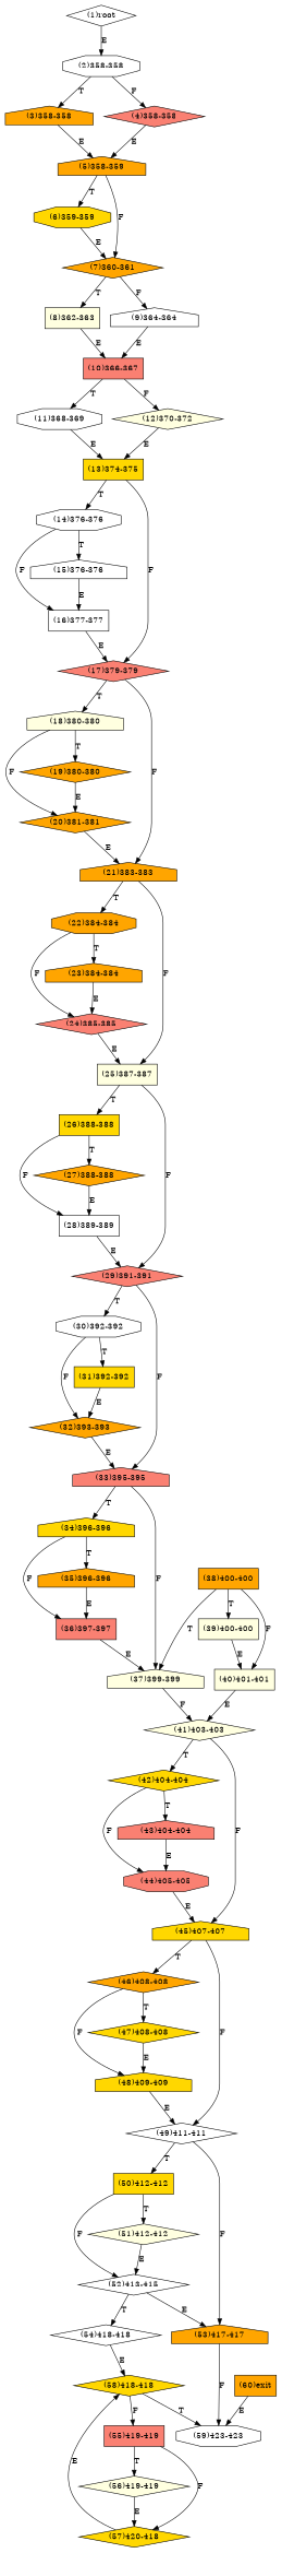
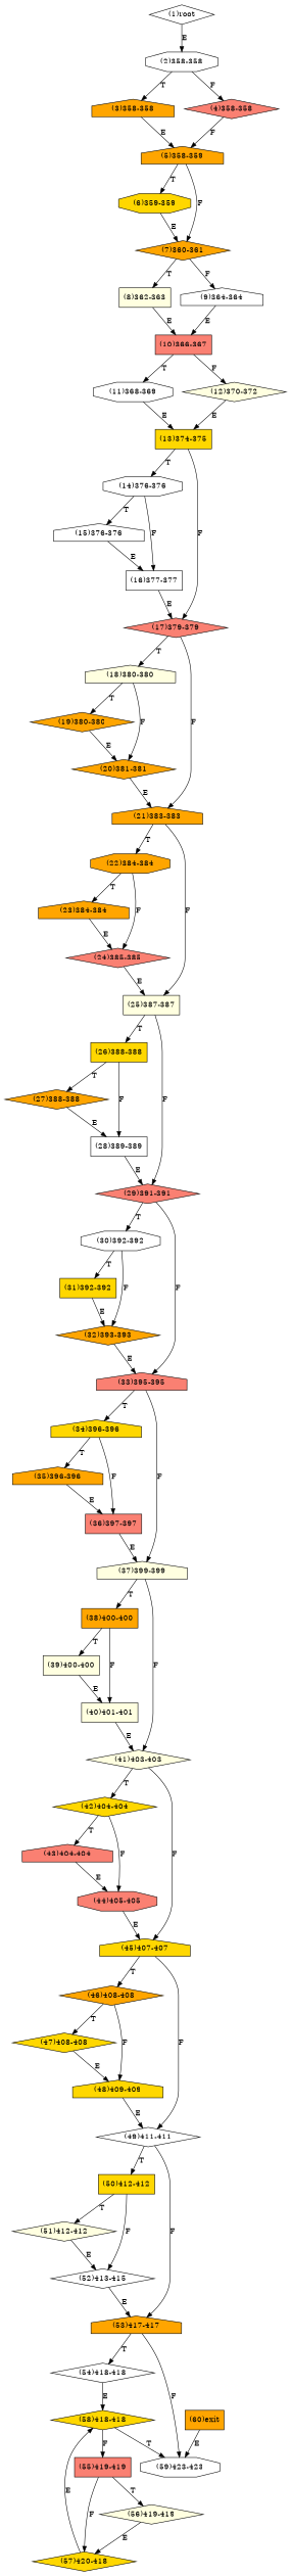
  digraph {
    node [fillcolor=orange shape=diamond style=filled]
    n1 [fillcolor=white label="(1)root"]
    n2 [fillcolor=white label="(2)358-358" shape=octagon]
    n3 [label="(3)358-358" shape=house]
    n4 [fillcolor=salmon label="(4)358-358"]
    n5 [label="(5)358-359" shape=house]
    n6 [fillcolor=gold label="(6)359-359" shape=octagon]
    n7 [label="(7)360-361"]
    n8 [fillcolor=lightyellow label="(8)362-363" shape=box]
    n9 [fillcolor=white label="(9)364-364" shape=house]
    n10 [fillcolor=salmon label="(10)366-367" shape=box]
    n11 [fillcolor=white label="(11)368-369" shape=octagon]
    n12 [fillcolor=lightyellow label="(12)370-372"]
    n13 [fillcolor=gold label="(13)374-375" shape=box]
    n14 [fillcolor=white label="(14)376-376" shape=octagon]
    n15 [fillcolor=salmon label="(17)379-379"]
    n16 [fillcolor=white label="(15)376-376" shape=house]
    n17 [fillcolor=white label="(16)377-377" shape=box]
    n18 [fillcolor=lightyellow label="(18)380-380" shape=house]
    n19 [label="(21)383-383" shape=house]
    n20 [label="(19)380-380"]
    n21 [label="(20)381-381"]
    n22 [label="(22)384-384" shape=octagon]
    n23 [fillcolor=lightyellow label="(25)387-387" shape=box]
    n24 [label="(23)384-384" shape=house]
    n25 [fillcolor=salmon label="(24)385-385"]
    n26 [fillcolor=gold label="(26)388-388" shape=box]
    n27 [fillcolor=salmon label="(29)391-391"]
    n28 [label="(27)388-388"]
    n29 [fillcolor=white label="(28)389-389" shape=box]
    n30 [fillcolor=white label="(30)392-392" shape=octagon]
    n31 [fillcolor=salmon label="(33)395-395" shape=house]
    n32 [fillcolor=gold label="(31)392-392" shape=box]
    n33 [label="(32)393-393"]
    n34 [fillcolor=gold label="(34)396-396" shape=house]
    n35 [fillcolor=lightyellow label="(37)399-399" shape=house]
    n36 [label="(35)396-396" shape=house]
    n37 [fillcolor=salmon label="(36)397-397" shape=box]
    n38 [label="(38)400-400" shape=box]
    n39 [fillcolor=lightyellow label="(41)403-403"]
    n40 [fillcolor=lightyellow label="(39)400-400" shape=box]
    n41 [fillcolor=lightyellow label="(40)401-401" shape=box]
    n42 [fillcolor=gold label="(42)404-404"]
    n43 [fillcolor=gold label="(45)407-407" shape=house]
    n44 [fillcolor=salmon label="(43)404-404" shape=house]
    n45 [fillcolor=salmon label="(44)405-405" shape=octagon]
    n46 [label="(46)408-408"]
    n47 [fillcolor=white label="(49)411-411"]
    n48 [fillcolor=gold label="(47)408-408"]
    n49 [fillcolor=gold label="(48)409-409" shape=house]
    n50 [fillcolor=gold label="(50)412-412" shape=box]
    n51 [label="(53)417-417" shape=house]
    n52 [fillcolor=lightyellow label="(51)412-412"]
    n53 [fillcolor=white label="(52)413-415"]
    n54 [fillcolor=white label="(54)418-418"]
    n55 [fillcolor=white label="(59)423-423" shape=octagon]
    n56 [fillcolor=salmon label="(55)419-419" shape=box]
    n57 [fillcolor=gold label="(57)420-418"]
    n58 [fillcolor=lightyellow label="(56)419-419"]
    n59 [fillcolor=gold label="(58)418-418"]
    n60 [label="(60)exit" shape=box]
    n1 -> n2 [label=E]
    n2 -> n3 [label=T]
    n2 -> n4 [label=F]
    n3 -> n5 [label=E]
-   n4 -> n5 [label=E]
+   n4 -> n5 [label=F]
    n5 -> n6 [label=T]
    n5 -> n7 [label=F]
    n6 -> n7 [label=E]
    n7 -> n8 [label=T]
    n7 -> n9 [label=F]
    n8 -> n10 [label=E]
    n9 -> n10 [label=E]
    n10 -> n11 [label=T]
    n10 -> n12 [label=F]
    n11 -> n13 [label=E]
    n12 -> n13 [label=E]
    n13 -> n14 [label=T]
    n13 -> n15 [label=F]
    n14 -> n16 [label=T]
    n14 -> n17 [label=F]
    n15 -> n18 [label=T]
    n15 -> n19 [label=F]
    n16 -> n17 [label=E]
    n17 -> n15 [label=E]
    n18 -> n20 [label=T]
    n18 -> n21 [label=F]
    n19 -> n22 [label=T]
    n19 -> n23 [label=F]
    n20 -> n21 [label=E]
    n21 -> n19 [label=E]
    n22 -> n24 [label=T]
    n22 -> n25 [label=F]
    n23 -> n26 [label=T]
    n23 -> n27 [label=F]
    n24 -> n25 [label=E]
    n25 -> n23 [label=E]
    n26 -> n28 [label=T]
    n26 -> n29 [label=F]
    n27 -> n30 [label=T]
    n27 -> n31 [label=F]
    n28 -> n29 [label=E]
    n29 -> n27 [label=E]
    n30 -> n32 [label=T]
    n30 -> n33 [label=F]
    n31 -> n34 [label=T]
    n31 -> n35 [label=F]
    n32 -> n33 [label=E]
    n33 -> n31 [label=E]
    n34 -> n36 [label=T]
    n34 -> n37 [label=F]
-   n38 -> n35 [label=T]
+   n35 -> n38 [label=T]
    n35 -> n39 [label=F]
    n36 -> n37 [label=E]
    n37 -> n35 [label=E]
    n38 -> n40 [label=T]
    n38 -> n41 [label=F]
    n39 -> n42 [label=T]
    n39 -> n43 [label=F]
    n40 -> n41 [label=E]
    n41 -> n39 [label=E]
    n42 -> n44 [label=T]
    n42 -> n45 [label=F]
    n43 -> n46 [label=T]
    n43 -> n47 [label=F]
    n44 -> n45 [label=E]
    n45 -> n43 [label=E]
    n46 -> n48 [label=T]
    n46 -> n49 [label=F]
    n47 -> n50 [label=T]
    n47 -> n51 [label=F]
    n48 -> n49 [label=E]
    n49 -> n47 [label=E]
    n50 -> n52 [label=T]
    n50 -> n53 [label=F]
-   n53 -> n54 [label=T]
+   n51 -> n54 [label=T]
    n51 -> n55 [label=F]
    n52 -> n53 [label=E]
    n53 -> n51 [label=E]
    n54 -> n59 [label=E]
    n56 -> n57 [label=F]
    n56 -> n58 [label=T]
    n57 -> n59 [label=E]
    n58 -> n57 [label=E]
    n59 -> n55 [label=T]
    n59 -> n56 [label=F]
    n60 -> n55 [label=E]
  }
